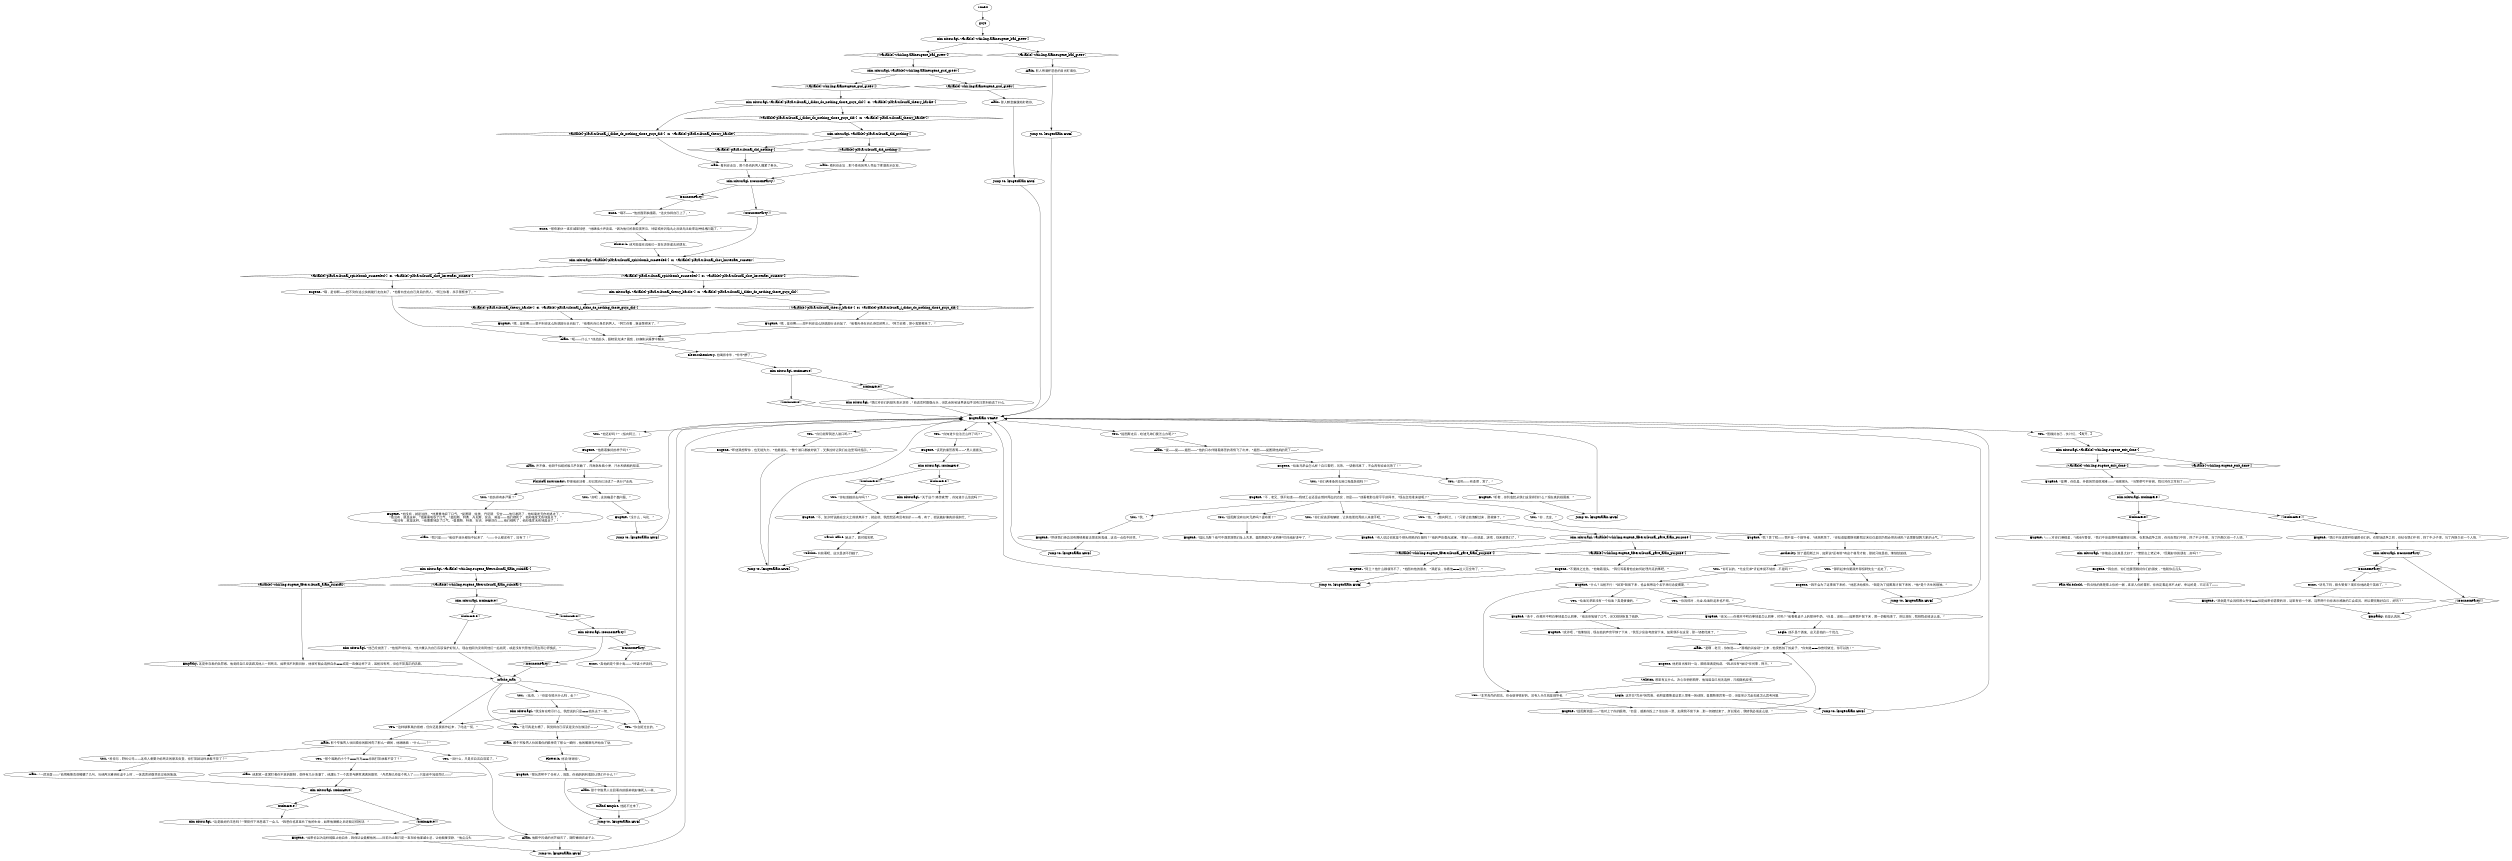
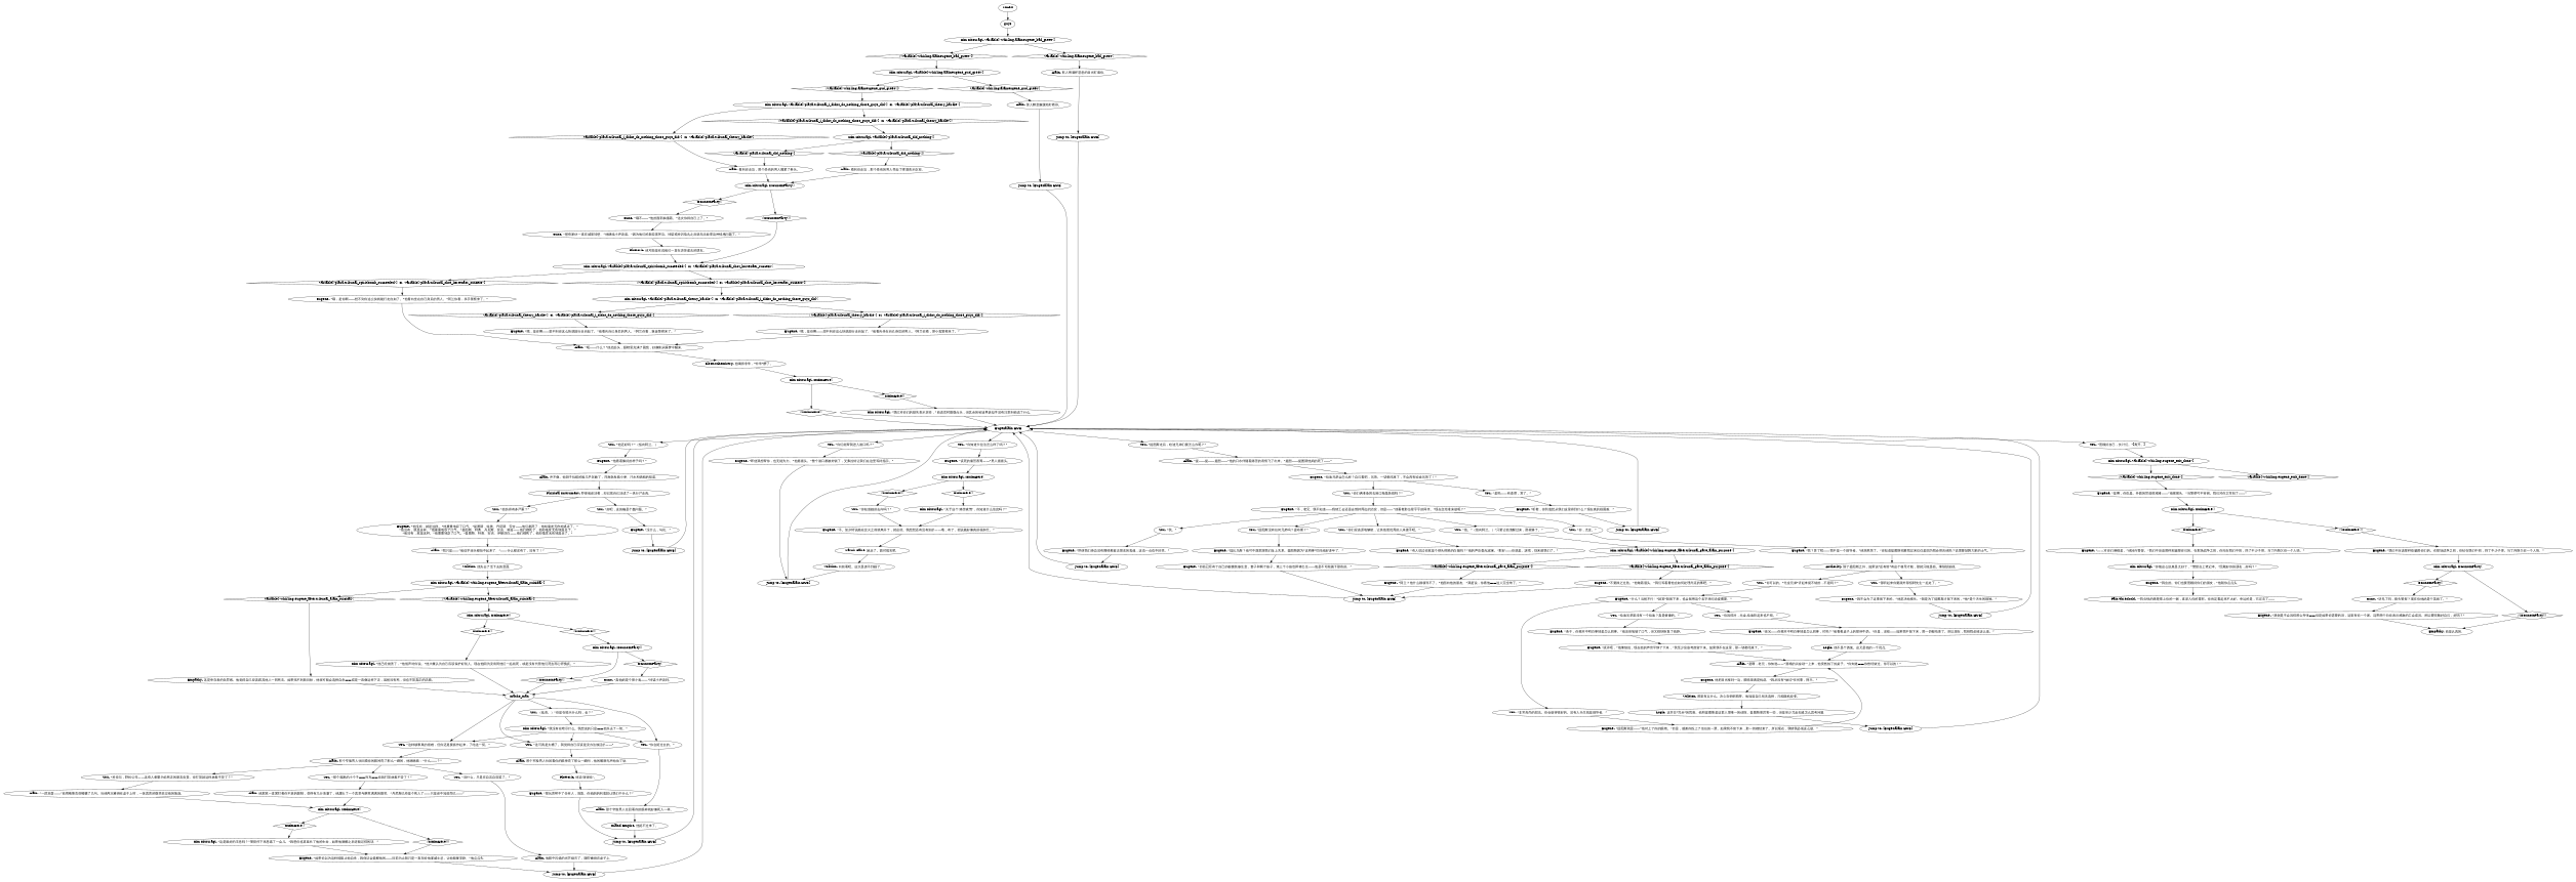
  digraph {
    n1 [label=START]
    n2 [label=guys]
    n3 [label="Kim Kitsuragi: Variable[\"whirling.alaineugene_bad_greet\"]"]
    n4 [label="Variable[\"whirling.alaineugene_bad_greet\"]" shape=diamond]
    n5 [label="!(Variable[\"whirling.alaineugene_bad_greet\"])" shape=diamond]
    n6 [label="Eugene: “我倒是不会说得那么夸张——但是如果你需要的话，这里有你一个家。连带两个向你表示感激的工会成员。所以要照顾好自己，好吗？”"]
    n7 [label="Empathy: 他是认真的。"]
    n8 [label="Inland Empire: 他挺不过来了。"]
    n9 [label="Jump to: [Eugenalain HUB]"]
-   n10 [label="Eugenalain START"]
+   n10 [label="Eugenalain HUB"]
    n11 [label="You: “你们能帮我进入港口吗？”"]
    n12 [label="Eugene: “即使我想帮你，也无能为力。”他摇摇头。“整个港口都被封锁了，艾弗拉特让我们在这里等待指示。”"]
    n13 [label="Jump to: [Eugenalain HUB]"]
    n14 [label="You: “提图斯走后，哈迪兄弟们要怎么办呢？”"]
    n15 [label="You: “他还好吗？”（指向阿兰。）"]
    n16 [label="You: “你知道卡拉洁怎么样了吗？”"]
    n17 [label="You: “照顾好自己，伙计们。”[离开。]"]
    n18 [label="Kim Kitsuragi: “这是最好的主意吗？”警督停下来思索了一会儿。“我想你也算延长了他的生命，如果他酒醒之后还能记得的话。”"]
    n19 [label="Eugene: “如果你以为这样能阻止他自杀，我保证会提醒他的……目前为止我只是一直在给他灌威士忌，让他能够安静。”他点点头。"]
    n20 [label="Jump to: [Eugenalain HUB]"]
    n21 [label="Alain: 他那双一直紧盯着你不放的眼睛，变得有几分清澈了，他露出了一个恶意与醉意满满的微笑。“丹尼斯已经是个死人了……只是还不知道而已……”"]
    n22 [label="Kim Kitsuragi: IsKimHere()"]
    n23 [label="IsKimHere()" shape=diamond]
    n24 [label="!(IsKimHere())" shape=diamond]
    n25 [label="You: “你，尤金。”"]
    n26 [label="Eugene: “我？算了吧……我不是一个领导者。”他突然笑了。“你知道提图斯招募我过来仅仅是因为我会弹吉他吗？说需要鼓舞大家的士气。”"]
    n27 [label="Authority: 除了提图斯之外，如果说*还有谁*有这个领导才能，那就只能是他。继续鼓励他。"]
    n28 [label="Eugene: “有人说过你就是个彻头彻尾的白痴吗？”他的声音毫无波澜。“那好……你就是。滚吧，别来烦我们了。”"]
    n29 [label="Kim Kitsuragi: IsCunoInParty()"]
    n30 [label="IsCunoInParty()" shape=diamond]
    n31 [label="!(IsCunoInParty())" shape=diamond]
    n32 [label="Cuno: “真他妈是个胆小鬼……”坤诺小声说到。"]
    n33 [label=macho_man]
    n34 [label="You: （低语。）“你是在暗示什么吗，金？”"]
    n35 [label="You: “这种破事真的很难，但你还是要振作起来，了结这一切。”"]
    n36 [label="You: “你会挺过去的。”"]
    n37 [label="You: “这可真是太糟了。我觉得自己应该是没办法独活的……”"]
    n38 [label="Eugene: “是啊，你也是。外面的世道很艰难……”他摇摇头。“当警察可不容易。我们对你太苛刻了……”"]
    n39 [label="Kim Kitsuragi: IsKimHere()"]
    n40 [label="IsKimHere()" shape=diamond]
    n41 [label="!(IsKimHere())" shape=diamond]
    n42 [label="Alain: “提……提……提图……”他的口水伴随着痛苦的表情飞了出来。“提图……提图斯他妈的死了……”"]
    n43 [label="Eugene: “哈迪兄弟会怎么样？自己看吧，兄弟。一切都结束了，不会再有哈迪兄弟了！”"]
    n44 [label="Alain: 那个窄脸男人往回看你的眼神就好像死人一样。"]
    n45 [label="You: “那个逃跑的小个子——尚克——你就打算放着不管了？”"]
    n46 [label="Alain: 看到你走近，那个受伤的男人举起了啤酒表示欢迎。"]
    n47 [label="Kim Kitsuragi: IsCunoInParty()"]
    n48 [label="IsCunoInParty()" shape=diamond]
    n49 [label="!(IsCunoInParty())" shape=diamond]
    n50 [label="Cuno: “那些家伙一直在城里转悠，”他继续小声说道。“因为他们的新混蛋哭泣。坤诺戒掉闪电丸之后就无法处理这种情感问题了。”"]
    n51 [label="Rhetoric: 他可能是在说他们一直在哀悼逝去的朋友。"]
    n52 [label="Kim Kitsuragi: Variable[\"plaza.tribunal_spiritbomb_succeeded\"]  or  Variable[\"plaza.tribunal_shot_kortenaer_success\"]"]
    n53 [label="Eugene: “该死的痛苦夜莺……”男人摇摇头。"]
    n54 [label="Kim Kitsuragi: IsKimHere()"]
    n55 [label="IsKimHere()" shape=diamond]
    n56 [label="!(IsKimHere())" shape=diamond]
    n57 [label="Kim Kitsuragi: “关于这个‘痛苦夜莺’，你知道什么信息吗？”"]
    n58 [label="You: “你知道她的去向吗？”"]
    n59 [label="Eugene: “不。加尔特说她在交火之前就离开了，就这些。我想想还有没有别的……哦，有了，他说她好像真的很匆忙。”"]
    n60 [label="Alain: 并不像。他胡子拉碴的脸几乎灰败了，浑身散发着小便、汗水和酒精的味道。"]
    n61 [label="Physical Instrument: 即便他还活着，却已把自己活成了一具行尸走肉。"]
    n62 [label="You: “他伤得有多严重？”"]
    n63 [label="You: “好吧，这的确是个蠢问题。”"]
    n64 [label="Alain: 那个窄脸男人往回看你的眼神亮了那么一瞬间，他的嘴唇无声地动了动。"]
    n65 [label="Rhetoric: 他说‘谢谢你’。"]
    n66 [label="Eugene: “那玩意帮不了任何人，混蛋。你他妈的到底想让我们干什么？”"]
    n67 [label="Kim Kitsuragi: “我没有在暗示什么。我想说的只是——他失去了一切。”"]
    n68 [label="You: “你们俩准备回去港口拖集装箱吗？”"]
    n69 [label="Eugene: “不，老兄。我不知道……我猜工会还是会维持周边的治安，但是……”他看着那位晕乎乎的同伴。“现在交给谁来做呢？”"]
    n70 [label="You: “我。”"]
    n71 [label="You: “你们应该原地解散，让其他更优秀的人来接手吧。”"]
    n72 [label="You: “他。”（指向阿兰。）“只要让他清醒过来，那就够了。”"]
    n73 [label="You: “提图斯没有任何兄弟吗？提布斯？”"]
    n74 [label="Eugene: “即便我们身边没有围绕着逝去朋友的鬼魂，这也一点也不好笑。”"]
    n75 [label="Jump to: [Eugenalain HUB]"]
    n76 [label="Eugene: “不要操之过急。”他皱着眉头。“我们等着看他会如何处理尚克的事吧。”"]
    n77 [label="Jump to: [Eugenalain HUB]"]
    n78 [label="Eugene: 他把目光移到一边，眼睛里满是忧虑。“我从没有*做过*任何事，阿兰。”"]
    n79 [label="Volition: 那里有点什么。决心在悄悄萌芽。他知道自己别无选择，只能随机应变。"]
    n80 [label="Logic: 这并非*完全*的荒唐。他和提图斯是这群人里唯一的侦探。提图斯更厉害一些，但是至少尤金知道怎么思考问题。"]
    n81 [label="Eugene: “我会的。你们也要照顾好你们的朋友，”他朝你点点头。"]
    n82 [label="Pain Threshold: 一阵尖锐的痛楚窜上你的一侧，直深入你的胃部。你肯定看起来不太好。幸运的是，它过去了……"]
    n83 [label="Eugene: “哦，是你啊……想不到你这么快就能行走自如了。”他看向自己身后的男人。“阿兰你看，叛徒警察来了。”"]
    n84 [label="Alain: “呃……什么？”他抬起头，眼睛里充满了困惑，好像刚从睡梦中醒来。"]
    n85 [label="Electrochemistry: 他喝得非常，*非常*醉了。"]
    n86 [label="Kim Kitsuragi: IsKimHere()"]
    n87 [label="Eugene: “他没有，就是这样。”他重重地叹了口气。“提图斯、特奥、丹尼斯、安吉……他们都死了，他却毫发无伤地逃走了。”\n“他没有，就是这样。”他重重地叹了口气。“提图斯、特奥、丹尼斯、安吉、莉兹……他们都死了，他却毫发无伤地逃走了。”\n“他没有，就是这样。”他重重地叹了口气。“提图斯、特奥、安吉、伊丽莎白……他们都死了，他却毫发无伤地逃走了。”"]
    n88 [label="Alain: “我只是……”他似乎连头都抬不起来了。“……什么都没有了，没有了！”"]
+   n89 [label="Volition: 他失去了活下去的意愿。"]
    n90 [label="Empathy: 这是幸存者的负罪感。他觉得自己应该跟其他人一同死去。如果找不到新目标，他很可能会选择自杀——或是一直像这样下去，虽然没有死，但也不算真正的活着。"]
    n91 [label="You: “是吗……有道理，算了。”"]
    n92 [label="Eugene: “听着，你到底想从我们这里得到什么？现在真的很困难。”"]
    n93 [label="Jump to: [Eugenalain HUB]"]
    n94 [label="Jump to: [Eugenalain HUB]"]
    n95 [label="Variable[\"plaza.tribunal_spiritbomb_succeeded\"]  or  Variable[\"plaza.tribunal_shot_kortenaer_success\"]" shape=diamond]
    n96 [label="!(Variable[\"plaza.tribunal_spiritbomb_succeeded\"]  or  Variable[\"plaza.tribunal_shot_kortenaer_success\"])" shape=diamond]
    n97 [label="Eugene: “没什么，马伦。”"]
    n98 [label="Jump to: [Eugenalain HUB]"]
    n99 [label="Alain: 那个窄脸男人往回看你的眼神亮了那么一瞬间，他喃喃着：“什么……？”"]
    n100 [label="You: “没什么，只是在自言自语罢了。”"]
    n101 [label="You: “科奈尔，野松公司……这些人都要为你死去的朋友负责。你打算就这样放着不管了？”"]
    n102 [label="Alain: 他眼中闪烁的光芒熄灭了，随即瘫倒在桌子上。"]
    n103 [label="You: “你可以的。*尤金兄弟*听起来挺不错的，不是吗？”"]
    n104 [label="Eugene: “什么？当然不行！*就算*我留下来，也会留用这个名字来纪念提图斯。”"]
    n105 [label="You: “哈迪兄弟里没有一个哈迪？真是够傻的。”"]
    n106 [label="You: “你说得对，尤金·哈迪听起来也不错。”"]
    n107 [label="You: “非常高尚的想法。你会做得很好的。没有人天生就是领导者。”"]
    n108 [label="You: “那听起来你要跟外部招聘先生一起走了。”"]
    n109 [label="Eugene: “我不会为了这事留下来的。”他坚决地摇头。“我是为了提图斯才留下来的，*他*是个天生的领袖。”"]
    n110 [label="IsKimHere()" shape=diamond]
    n111 [label="!(IsKimHere())" shape=diamond]
    n112 [label="Kim Kitsuragi: IsKimHere()"]
    n113 [label="IsKimHere()" shape=diamond]
    n114 [label="!(IsKimHere())" shape=diamond]
    n115 [label="Kim Kitsuragi: “他已经崩溃了，”他低声对你说。“他大概认为自己应该保护好别人。现在他因为没有同他们一起战死，或是没有代替他们死去而心怀愧疚。”"]
    n116 [label="Kim Kitsuragi: Variable[\"whirling.eugene_aftertribunal_gave_alain_purpose\"]"]
    n117 [label="Variable[\"whirling.eugene_aftertribunal_gave_alain_purpose\"]" shape=diamond]
    n118 [label="!(Variable[\"whirling.eugene_aftertribunal_gave_alain_purpose\"])" shape=diamond]
    n119 [label="Eugene: “阿兰？他什么都领导不了。”他面向他的朋友。“我是说，你看他——这人完全垮了。”"]
    n120 [label="Jump to: [Eugenalain HUB]"]
    n121 [label="Eugene: “哦，是你啊……想不到你这么快就能行走自如了。”他看向坐在自己身后的男人。“阿兰你看，胆小鬼警察来了。”"]
    n122 [label="Alain: “一群混蛋……”他用梅斯克语嘟囔了几句。当他再次瘫倒在桌子上时，一抹恶意的微笑掠过他的脸庞。"]
    n123 [label="Savoir Faire: 她走了。面对现实吧。"]
    n124 [label="Volition: 向前看吧。这次是抓不到她了。"]
    n125 [label="Eugene: “或许吧，”他继续说，现在他的声音平静了下来，“我至少应该考虑留下来。如果我不在这里，那一切都结束了。”"]
    n126 [label="Alain: “是啊，老兄，你知道……”酒精的兴奋劲一上来，他突然拍了拍桌子。“你知道——你曾经做过。你可以的！”"]
    n127 [label="Kim Kitsuragi: Variable[\"whirling.eugene_aftertribunal_alain_suicidal\"]"]
    n128 [label="Variable[\"whirling.eugene_aftertribunal_alain_suicidal\"]" shape=diamond]
    n129 [label="!(Variable[\"whirling.eugene_aftertribunal_alain_suicidal\"])" shape=diamond]
    n130 [label="Jump to: [Eugenalain HUB]"]
    n131 [label="Eugene: “我们不应该那样欺骗那你们的。在那场战争之间，你站在我们中间，挡了不少子弹。马丁内斯欠你一个人情。”"]
    n132 [label="Kim Kitsuragi: IsCunoInParty()"]
    n133 [label="IsCunoInParty()" shape=diamond]
    n134 [label="!(IsCunoInParty())" shape=diamond]
    n135 [label="Cuno: “听见了吗，猪头警探？现在你他妈是个英雄了。”"]
    n136 [label="Eugene: “提比乌斯？他可不愿意跟我们扯上关系。提图斯因为*这档事*巴结他好多年了。”"]
    n137 [label="Cuno: “哦不……”他的面部抽搐着。“这次你得自己上了。”"]
    n138 [label="Kim Kitsuragi: “我们对你们的损失表示哀悼，”他说话时微微点头，但其余的哈迪男孩似乎没有注意到他说了什么。"]
    n139 [label="Eugene: “他看着像好的样子吗？”"]
    n140 [label="Eugene: “哦，是你啊……想不到你这么快就能行走自如了。”他看向坐在自己身后的男人。“阿兰你看，杀手警察来了。”"]
+   n141 [label="Eugene: “但他已经有了自己的橱窗装修生意，妻子和两个孩子，第三个小孩也即将出生……他是不可能抛下那些的。”"]
    n142 [label="Eugene: “条子，你根本不明白事情是怎么回事。”他沮丧地喘了口气，但又很快恢复了镇静。"]
    n143 [label="Eugene: “老兄……你根本不明白事情是怎么回事，对吗？”他看着桌子上的那杯牛奶。“但是，没错……如果我不留下来，那一切都结束了。所以现在，我猜我必须这么做。”"]
    n144 [label="Logic: 他不是个酒鬼。这又是他的一个优点。"]
    n145 [label="Kim Kitsuragi: Variable[\"whirling.alaineugene_gud_greet\"]"]
    n146 [label="Variable[\"whirling.alaineugene_gud_greet\"]" shape=diamond]
    n147 [label="!(Variable[\"whirling.alaineugene_gud_greet\"])" shape=diamond]
    n148 [label="Alain: 那人醉意朦胧地盯着你。"]
    n149 [label="Kim Kitsuragi: Variable[\"plaza.tribunal_i_didnt_do_nothing_those_guys_did\"]  or  Variable[\"plaza.tribunal_theory_hardie\"]"]
    n150 [label="Jump to: [Eugenalain HUB]"]
    n151 [label="Variable[\"plaza.tribunal_i_didnt_do_nothing_those_guys_did\"]  or  Variable[\"plaza.tribunal_theory_hardie\"]" shape=diamond]
    n152 [label="!(Variable[\"plaza.tribunal_i_didnt_do_nothing_those_guys_did\"]  or  Variable[\"plaza.tribunal_theory_hardie\"])" shape=diamond]
    n153 [label="Alain: 那人用满怀恶意的目光盯着你。"]
    n154 [label="Kim Kitsuragi: Variable[\"plaza.tribunal_did_nothing\"]"]
    n155 [label="Variable[\"plaza.tribunal_did_nothing\"]" shape=diamond]
    n156 [label="!(Variable[\"plaza.tribunal_did_nothing\"])" shape=diamond]
    n157 [label="Alain: 看到你走近，那个受伤的男人攥紧了拳头。"]
    n158 [label="Eugene: “……对你们俩都是，”他转向警督。“我们不应该那样欺骗那你们的。在那场战争之间，你站在我们中间，挡了不少子弹。马丁内斯欠你一个人情。”"]
    n159 [label="Kim Kitsuragi: “你能这么说真是太好了，”警督合上笔记本。“照顾好你的朋友，好吗？”"]
    n160 [label="Kim Kitsuragi: Variable[\"plaza.tribunal_theory_hardie\"]  or  Variable[\"plaza.tribunal_i_didnt_do_nothing_those_guys_did\"]"]
    n161 [label="Variable[\"plaza.tribunal_theory_hardie\"]  or  Variable[\"plaza.tribunal_i_didnt_do_nothing_those_guys_did\"]" shape=diamond]
    n162 [label="!(Variable[\"plaza.tribunal_theory_hardie\"]  or  Variable[\"plaza.tribunal_i_didnt_do_nothing_those_guys_did\"])" shape=diamond]
    n163 [label="Eugene: “提图斯就是……”他对上了你的眼睛。“但是，感谢你投上了信任的一票。如果我不留下来，那一切都结束了。所以现在，我猜我必须这么做。”"]
    n164 [label="Kim Kitsuragi: Variable[\"whirling.eugene_exit_done\"]"]
    n165 [label="Variable[\"whirling.eugene_exit_done\"]" shape=diamond]
    n166 [label="!(Variable[\"whirling.eugene_exit_done\"])" shape=diamond]
    n1 -> n2
    n2 -> n3
    n3 -> n4
    n3 -> n5
    n4 -> n153
    n5 -> n145
    n6 -> n7
    n8 -> n9
    n9 -> n10
    n10 -> n11
    n10 -> n14
    n10 -> n15
    n10 -> n16
    n10 -> n17
    n11 -> n12
    n12 -> n13
    n13 -> n10
    n14 -> n42
    n15 -> n139
    n16 -> n53
    n17 -> n164
    n18 -> n19
    n19 -> n20
    n20 -> n10
    n21 -> n22
    n22 -> n23
    n22 -> n24
    n23 -> n18
    n24 -> n19
    n25 -> n26
    n26 -> n27
    n27 -> n103
    n27 -> n108
    n29 -> n30
    n29 -> n31
    n30 -> n32
    n31 -> n33
+   n32 -> n33
    n33 -> n34
    n33 -> n35
    n33 -> n36
    n33 -> n37
    n34 -> n67
    n35 -> n99
-   n66 -> n44
+   n36 -> n44
    n37 -> n64
    n38 -> n39
    n39 -> n40
    n39 -> n41
    n40 -> n158
    n41 -> n131
    n42 -> n43
    n43 -> n68
    n43 -> n91
    n44 -> n8
    n45 -> n21
    n46 -> n47
    n47 -> n48
    n47 -> n49
    n48 -> n137
    n49 -> n52
    n50 -> n51
    n51 -> n52
    n52 -> n95
    n52 -> n96
    n53 -> n54
    n54 -> n55
    n54 -> n56
    n55 -> n57
    n56 -> n58
    n57 -> n59
    n58 -> n59
    n59 -> n123
    n60 -> n61
    n61 -> n62
    n61 -> n63
    n62 -> n87
    n63 -> n97
    n64 -> n65
    n65 -> n66
    n66 -> n9
    n67 -> n35
    n67 -> n36
    n67 -> n37
    n68 -> n69
    n69 -> n25
    n69 -> n70
    n69 -> n71
    n69 -> n72
    n69 -> n73
    n70 -> n74
    n71 -> n28
    n72 -> n116
    n73 -> n136
    n74 -> n75
    n75 -> n10
    n76 -> n77
    n77 -> n10
    n78 -> n79
-   n79 -> n107
+   n79 -> n80
    n80 -> n120
    n81 -> n82
    n83 -> n84
    n84 -> n85
    n85 -> n86
    n86 -> n110
    n86 -> n111
    n87 -> n88
+   n88 -> n89
+   n89 -> n127
    n90 -> n33
    n91 -> n92
    n92 -> n93
    n93 -> n10
    n94 -> n10
    n95 -> n140
    n96 -> n160
    n97 -> n98
    n98 -> n10
    n99 -> n45
    n99 -> n100
    n99 -> n101
    n100 -> n102
    n101 -> n122
    n102 -> n20
    n103 -> n104
    n104 -> n105
    n104 -> n106
    n104 -> n107
    n105 -> n142
    n106 -> n143
    n107 -> n163
    n108 -> n109
    n109 -> n94
    n110 -> n138
    n111 -> n10
    n112 -> n113
    n112 -> n114
    n113 -> n115
    n114 -> n29
    n115 -> n33
    n116 -> n117
    n116 -> n118
    n117 -> n76
    n118 -> n119
    n119 -> n77
    n120 -> n10
    n121 -> n84
    n122 -> n22
    n123 -> n124
    n124 -> n13
    n125 -> n126
    n126 -> n78
    n127 -> n128
    n127 -> n129
    n128 -> n90
    n129 -> n112
    n130 -> n10
    n131 -> n132
    n132 -> n133
    n132 -> n134
    n133 -> n135
    n134 -> n7
    n135 -> n6
+   n136 -> n141
    n137 -> n50
    n138 -> n10
    n139 -> n60
    n140 -> n84
+   n141 -> n77
    n142 -> n125
    n143 -> n144
    n144 -> n126
    n145 -> n146
    n145 -> n147
    n146 -> n148
    n147 -> n149
    n148 -> n150
    n149 -> n151
    n149 -> n152
    n150 -> n10
    n151 -> n157
    n152 -> n154
    n153 -> n130
    n154 -> n155
    n154 -> n156
    n155 -> n157
    n156 -> n46
    n157 -> n47
    n158 -> n159
    n159 -> n81
    n160 -> n161
    n160 -> n162
    n161 -> n83
    n162 -> n121
    n163 -> n126
    n164 -> n165
    n164 -> n166
    n166 -> n38
  }
